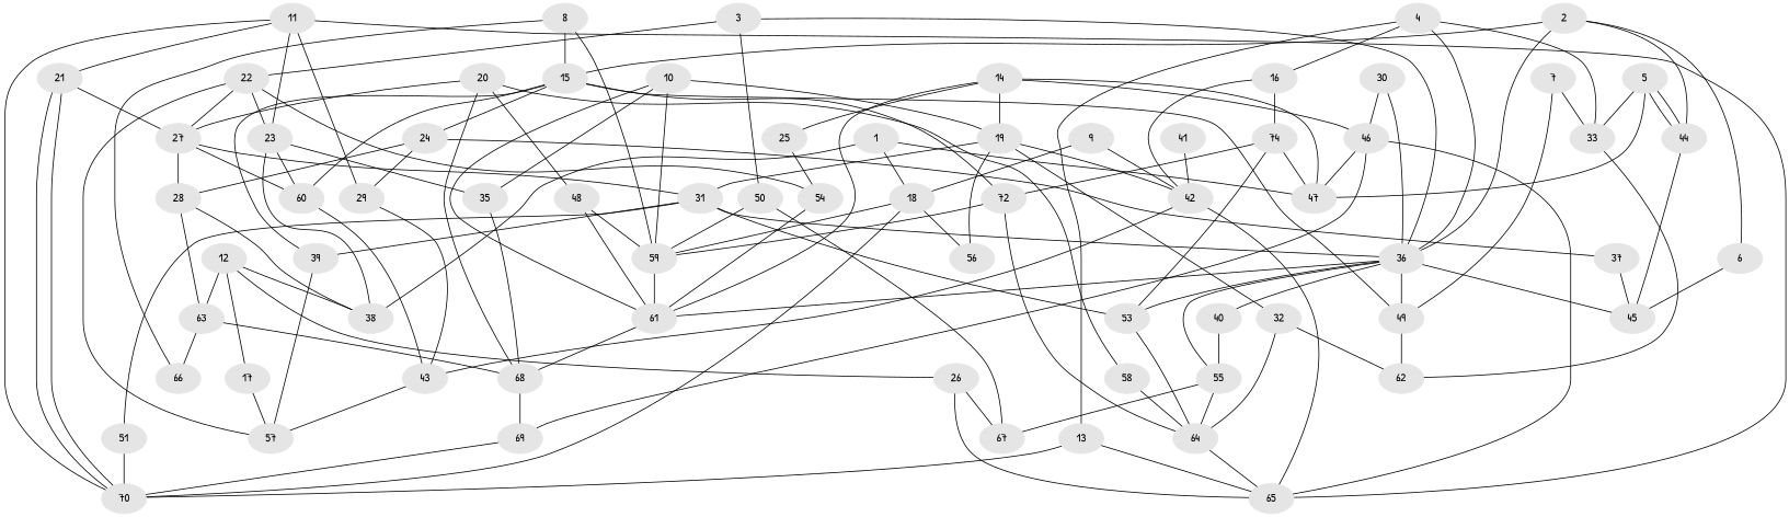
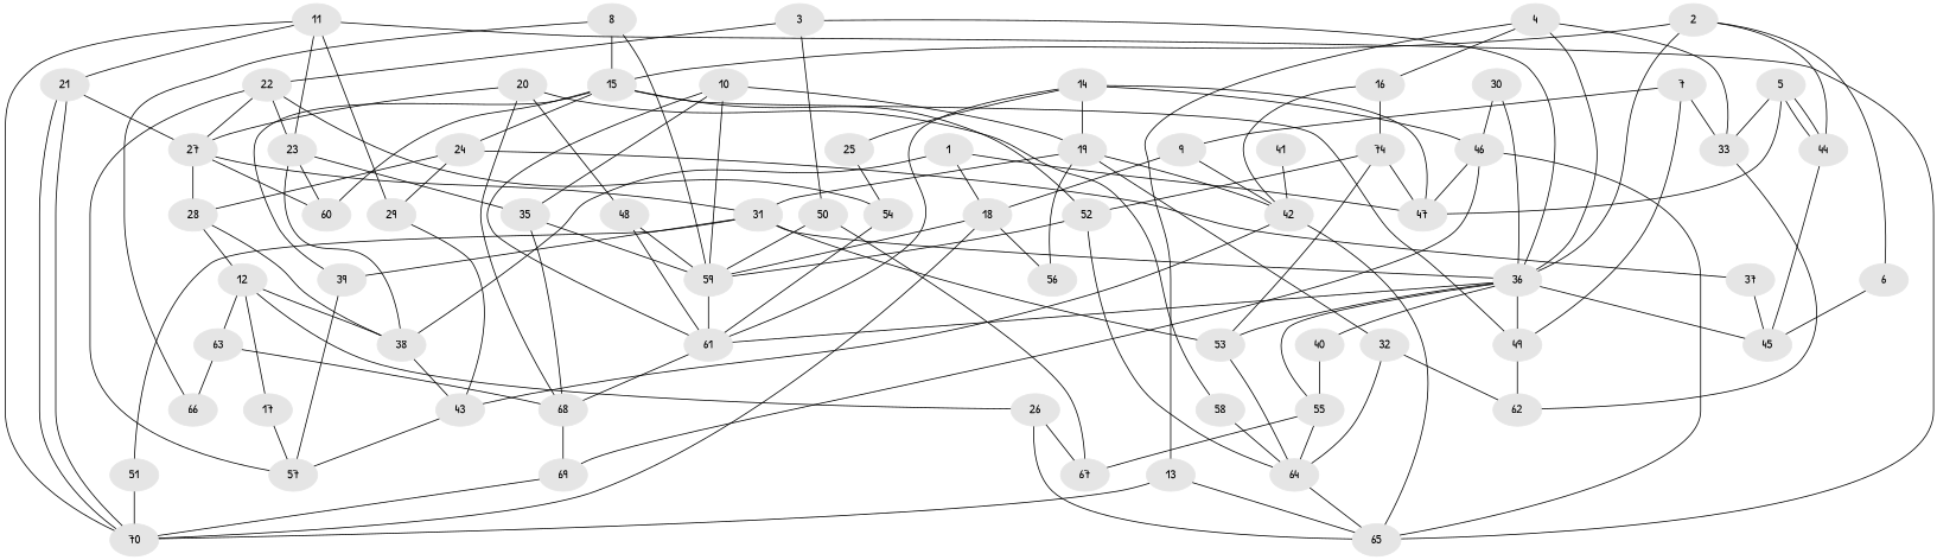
  graph {
    fontname="Patrick Hand"
    node [color=gray90 fontname="Patrick Hand" style=filled]
    edge [fontname="Patrick Hand"]
    1
    18
    38
    47
    59
    70
    56
    43
    2
    6
    15
    36
    44
    45
    49
    24
    39
-   52 [label=72]
+   52
    60
    61
    53
    40
    55
    3
    22
    50
    23
    57
    27
    54
    67
    4
    13
    16
    33
    65
    42
    n38 [label=74]
    62
    5
    7
    9
    8
    66
    10
    19
    35
    31
    32
    68
    11
    21
    29
    12
    17
    26
    63
    14
    25
    46
    69
    28
    37
    64
    41
    51
    20
    48
    58
    30
    1 -- 18
    1 -- 38
    1 -- 47
    18 -- 59
    18 -- 70
    18 -- 56
-   60 -- 43
+   38 -- 43
    59 -- 61
    43 -- 57
    2 -- 6
    2 -- 15
    2 -- 36
    2 -- 44
    6 -- 45
    15 -- 49
    15 -- 24
    15 -- 39
    15 -- 52
    15 -- 60
    36 -- 45
    36 -- 49
    36 -- 61
    36 -- 53
    36 -- 40
    36 -- 55
    44 -- 45
    49 -- 62
    24 -- 29
    24 -- 28
    24 -- 37
    39 -- 57
    52 -- 59
    52 -- 64
    61 -- 68
    53 -- 64
    40 -- 55
    55 -- 67
    55 -- 64
    3 -- 36
    3 -- 22
    3 -- 50
    22 -- 23
    22 -- 57
    22 -- 27
    22 -- 54
    50 -- 59
    50 -- 67
    23 -- 38
    23 -- 60
    23 -- 35
    27 -- 60
    27 -- 31
    27 -- 28
    54 -- 61
    4 -- 36
    4 -- 13
    4 -- 16
    4 -- 33
    13 -- 70
    13 -- 65
    16 -- 42
    16 -- n38
    33 -- 62
    42 -- 43
    42 -- 65
    n38 -- 47
    n38 -- 52
    n38 -- 53
    5 -- 47
    5 -- 44
    5 -- 44
    5 -- 33
    7 -- 49
    7 -- 33
+   7 -- 9
    9 -- 18
    9 -- 42
    8 -- 59
    8 -- 15
    8 -- 66
    10 -- 59
    10 -- 61
    10 -- 19
    10 -- 35
    19 -- 56
    19 -- 42
    19 -- 31
    19 -- 32
+   35 -- 59
    35 -- 68
    31 -- 36
    31 -- 39
    31 -- 53
    31 -- 51
    32 -- 62
    32 -- 64
    68 -- 69
    11 -- 70
    11 -- 23
    11 -- 65
    11 -- 21
    11 -- 29
    21 -- 70
    21 -- 70
    21 -- 27
    29 -- 43
    12 -- 38
    12 -- 17
    12 -- 26
    12 -- 63
    17 -- 57
    26 -- 67
    26 -- 65
    63 -- 66
    63 -- 68
    14 -- 47
    14 -- 61
    14 -- 19
    14 -- 25
    14 -- 46
    25 -- 54
    46 -- 47
    46 -- 65
    46 -- 69
    69 -- 70
    28 -- 38
-   28 -- 63
+   28 -- 12
    37 -- 45
    64 -- 65
    41 -- 42
    51 -- 70
    20 -- 27
    20 -- 68
    20 -- 48
    20 -- 58
    48 -- 59
    48 -- 61
    58 -- 64
    30 -- 36
    30 -- 46
  }
